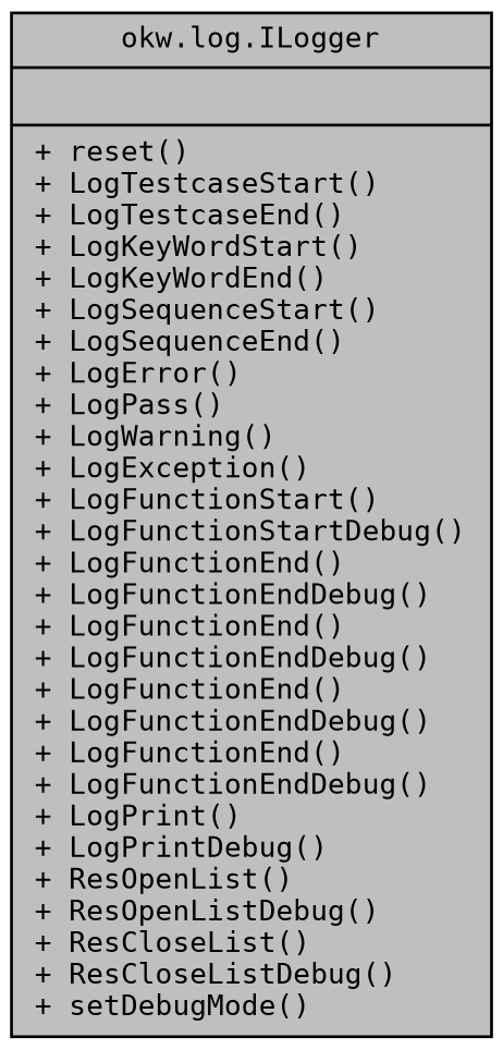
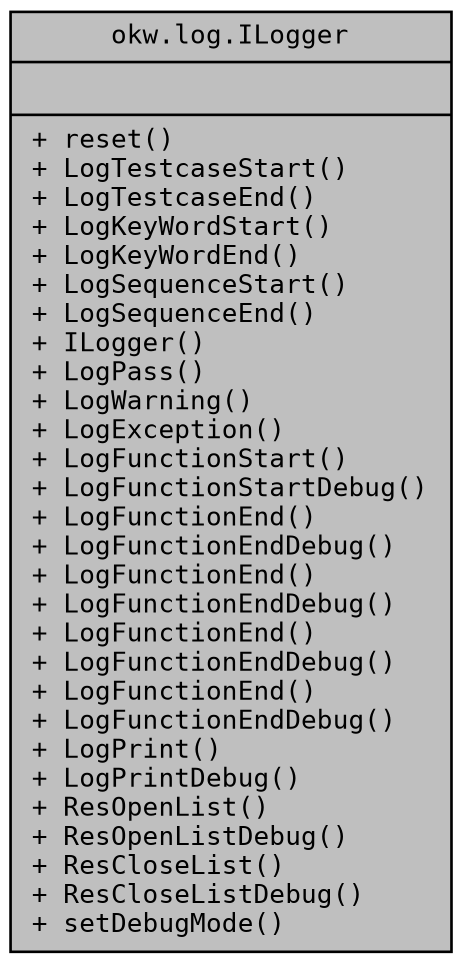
  digraph {
    fontname="DejaVu Sans Mono"
-   n1 [color=black fillcolor=grey75 fontcolor=black fontname="DejaVu Sans Mono" fontsize=10 height=0.2 label="{okw.log.ILogger\n||+ reset()\l+ LogTestcaseStart()\l+ LogTestcaseEnd()\l+ LogKeyWordStart()\l+ LogKeyWordEnd()\l+ LogSequenceStart()\l+ LogSequenceEnd()\l+ LogError()\l+ LogPass()\l+ LogWarning()\l+ LogException()\l+ LogFunctionStart()\l+ LogFunctionStartDebug()\l+ LogFunctionEnd()\l+ LogFunctionEndDebug()\l+ LogFunctionEnd()\l+ LogFunctionEndDebug()\l+ LogFunctionEnd()\l+ LogFunctionEndDebug()\l+ LogFunctionEnd()\l+ LogFunctionEndDebug()\l+ LogPrint()\l+ LogPrintDebug()\l+ ResOpenList()\l+ ResOpenListDebug()\l+ ResCloseList()\l+ ResCloseListDebug()\l+ setDebugMode()\l}" shape=record style=filled width=0.4]
+   n1 [color=black fillcolor=grey75 fontcolor=black fontname="DejaVu Sans Mono" fontsize=10 height=0.2 label="{okw.log.ILogger\n||+ reset()\l+ LogTestcaseStart()\l+ LogTestcaseEnd()\l+ LogKeyWordStart()\l+ LogKeyWordEnd()\l+ LogSequenceStart()\l+ LogSequenceEnd()\l+ ILogger()\l+ LogPass()\l+ LogWarning()\l+ LogException()\l+ LogFunctionStart()\l+ LogFunctionStartDebug()\l+ LogFunctionEnd()\l+ LogFunctionEndDebug()\l+ LogFunctionEnd()\l+ LogFunctionEndDebug()\l+ LogFunctionEnd()\l+ LogFunctionEndDebug()\l+ LogFunctionEnd()\l+ LogFunctionEndDebug()\l+ LogPrint()\l+ LogPrintDebug()\l+ ResOpenList()\l+ ResOpenListDebug()\l+ ResCloseList()\l+ ResCloseListDebug()\l+ setDebugMode()\l}" shape=record style=filled width=0.4]
  }
